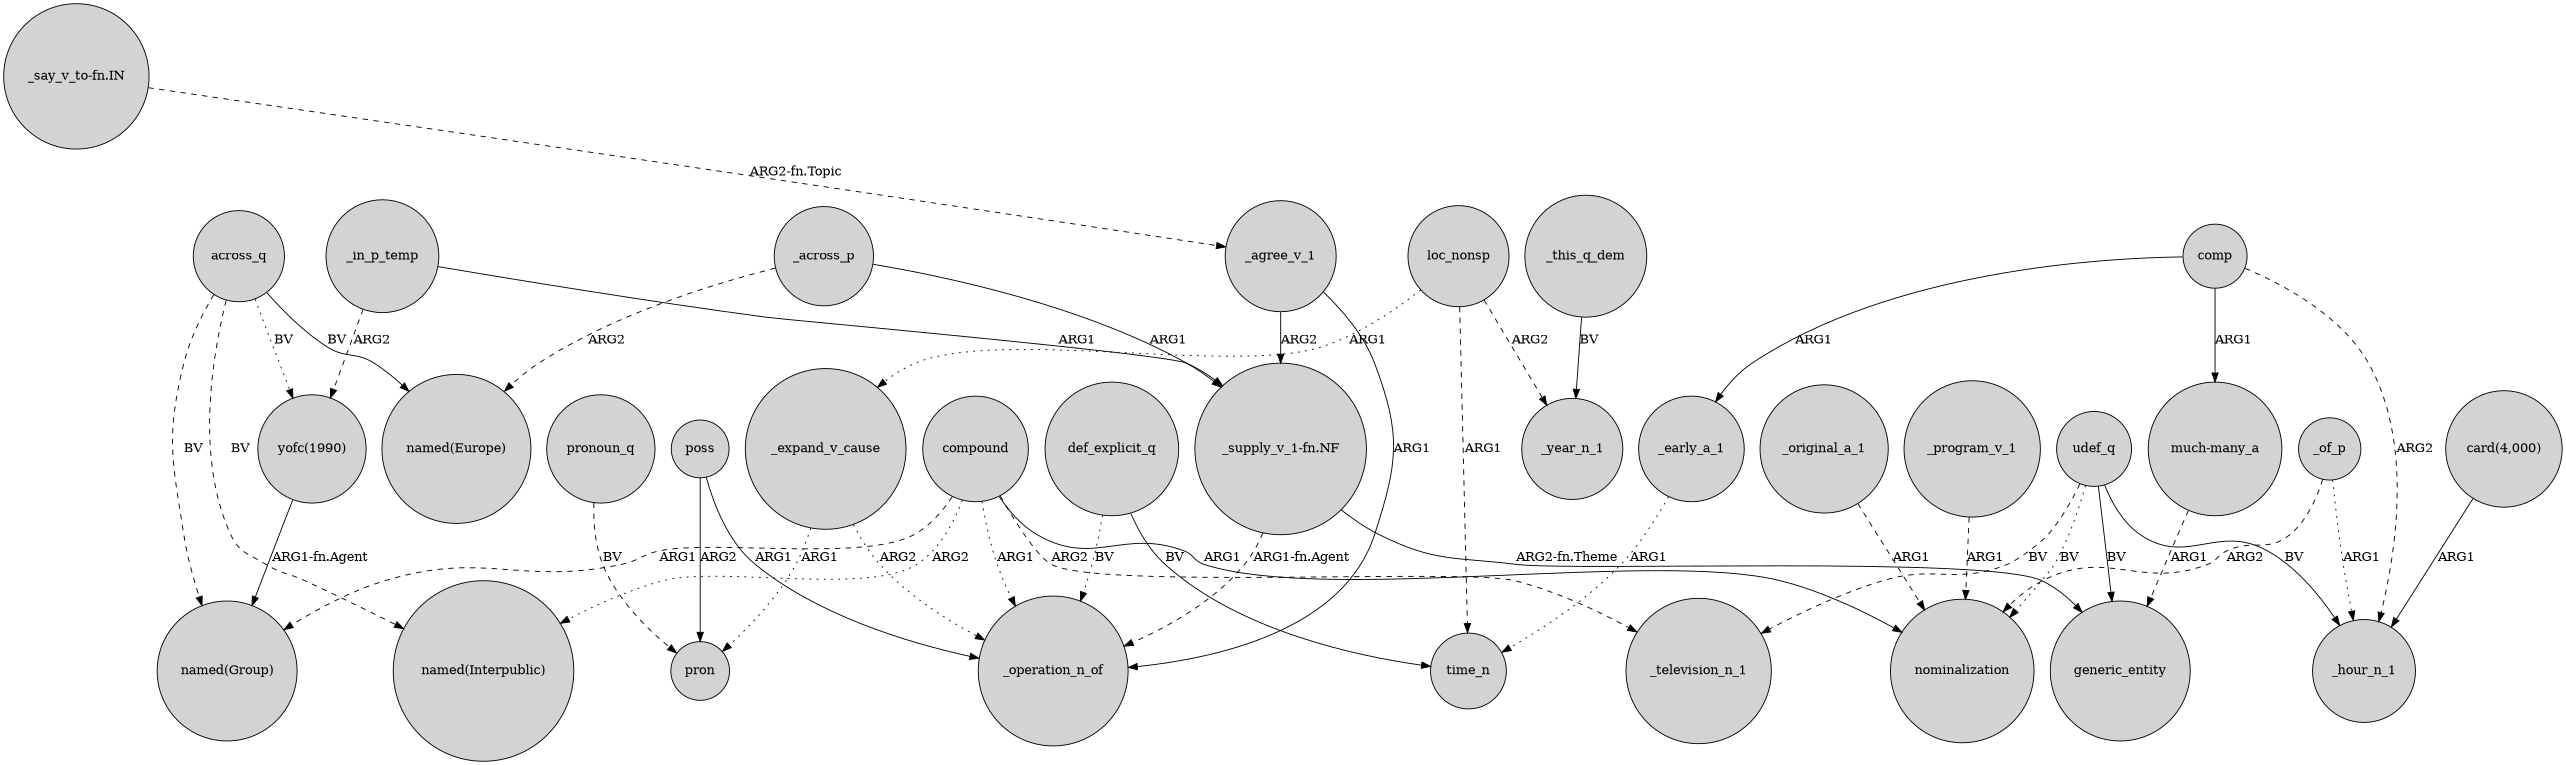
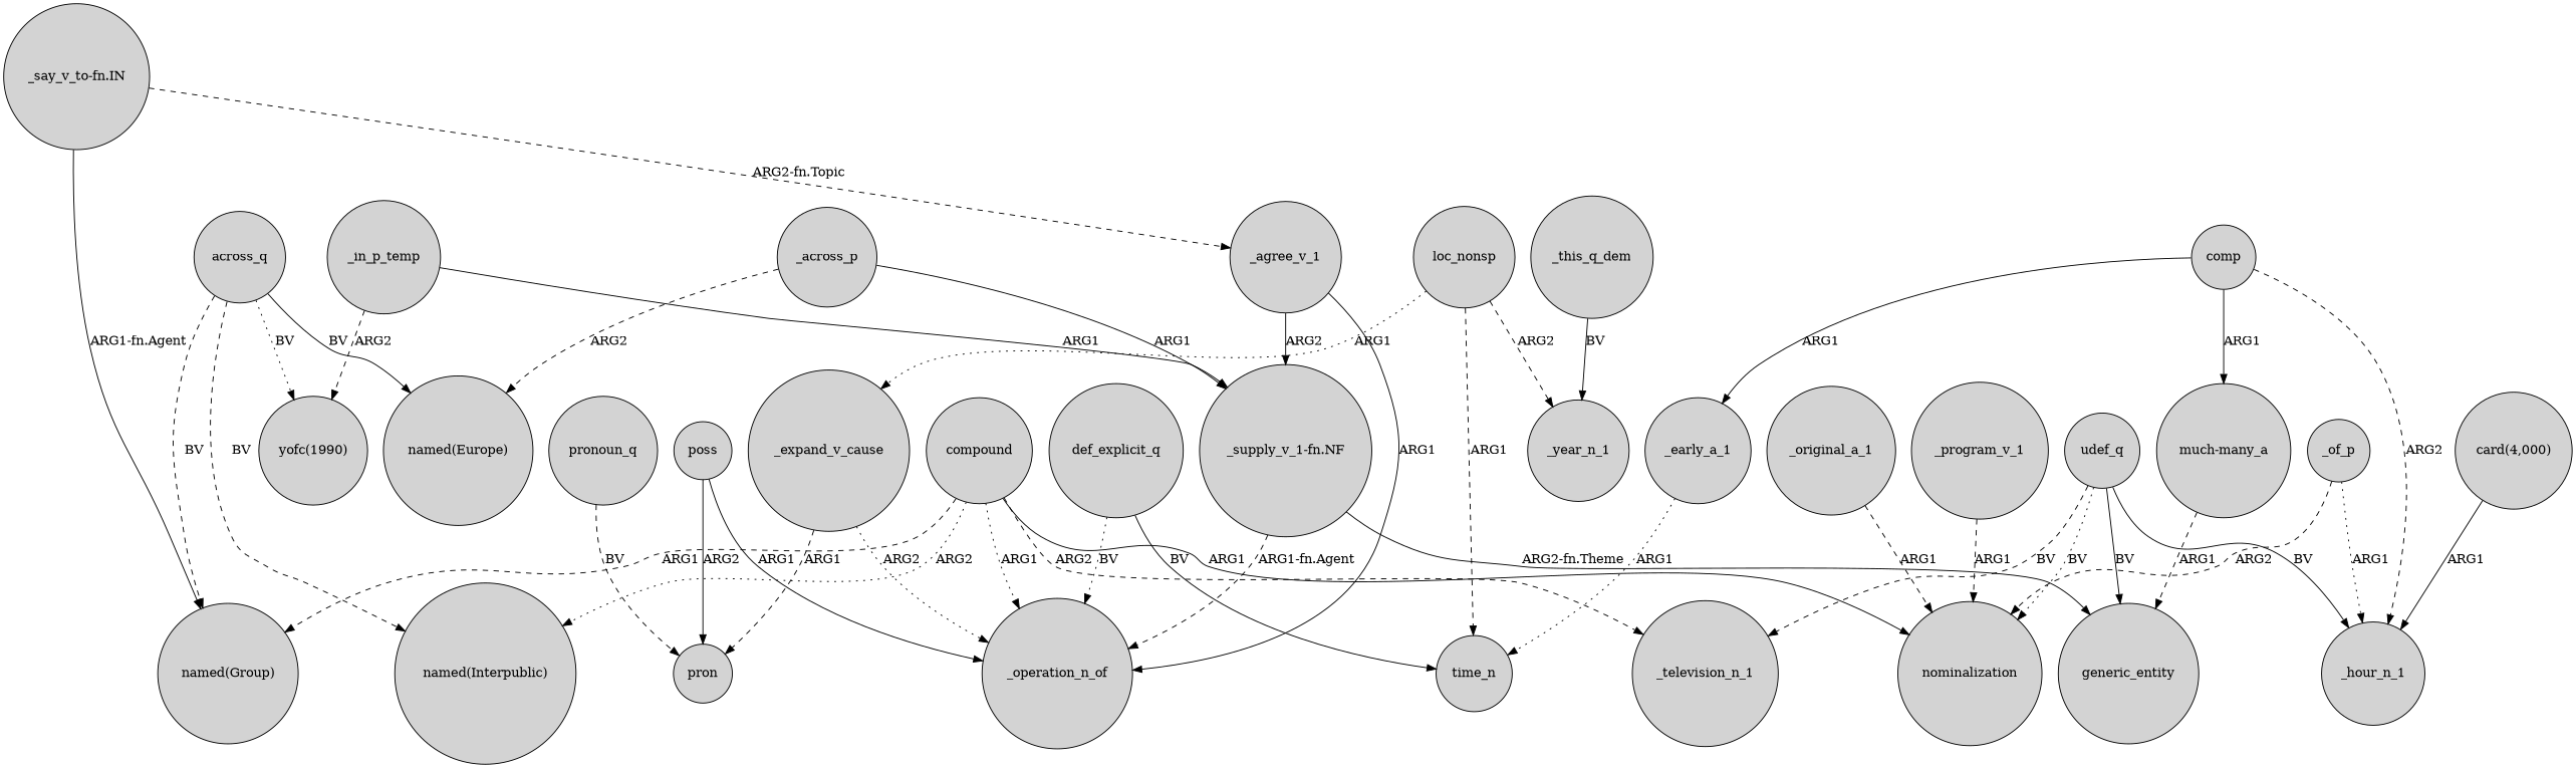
  digraph {
    node [shape=circle style=filled]
    edge [style=dashed]
    n1 [label=across_q]
    "named(Interpublic)"
    "yofc(1990)"
    "named(Group)"
    "named(Europe)"
    compound
    _operation_n_of
    _television_n_1
    nominalization
    _expand_v_cause
    pron
    udef_q
    generic_entity
    _hour_n_1
    poss
    def_explicit_q
    time_n
    "much-many_a"
    _original_a_1
    _program_v_1
    loc_nonsp
    _year_n_1
    _in_p_temp
    "_supply_v_1-fn.NF"
    _across_p
    pronoun_q
    comp
    _early_a_1
    _of_p
    "_say_v_to-fn.IN"
    _agree_v_1
    "card(4,000)"
    _this_q_dem
    n1 -> "named(Interpublic)" [label=BV]
    n1 -> "yofc(1990)" [label=BV style=dotted]
    n1 -> "named(Group)" [label=BV]
    n1 -> "named(Europe)" [label=BV style=solid]
    compound -> "named(Interpublic)" [label=ARG2 style=dotted]
    compound -> "named(Group)" [label=ARG1]
    compound -> _operation_n_of [label=ARG1 style=dotted]
    compound -> _television_n_1 [label=ARG2]
    compound -> nominalization [label=ARG1 style=solid]
    _expand_v_cause -> _operation_n_of [label=ARG2 style=dotted]
-   _expand_v_cause -> pron [label=ARG1 style=dotted]
+   _expand_v_cause -> pron [label=ARG1]
    udef_q -> _television_n_1 [label=BV]
    udef_q -> nominalization [label=BV style=dotted]
    udef_q -> generic_entity [label=BV style=solid]
    udef_q -> _hour_n_1 [label=BV style=solid]
    poss -> _operation_n_of [label=ARG1 style=solid]
    poss -> pron [label=ARG2 style=solid]
    def_explicit_q -> _operation_n_of [label=BV style=dotted]
    def_explicit_q -> time_n [label=BV style=solid]
    "much-many_a" -> generic_entity [label=ARG1]
    _original_a_1 -> nominalization [label=ARG1]
    _program_v_1 -> nominalization [label=ARG1]
    loc_nonsp -> _expand_v_cause [label=ARG1 style=dotted]
    loc_nonsp -> time_n [label=ARG1]
    loc_nonsp -> _year_n_1 [label=ARG2]
    _in_p_temp -> "yofc(1990)" [label=ARG2]
    _in_p_temp -> "_supply_v_1-fn.NF" [label=ARG1 style=solid]
    "_supply_v_1-fn.NF" -> _operation_n_of [label="ARG1-fn.Agent"]
    "_supply_v_1-fn.NF" -> generic_entity [label="ARG2-fn.Theme" style=solid]
    _across_p -> "named(Europe)" [label=ARG2]
    _across_p -> "_supply_v_1-fn.NF" [label=ARG1 style=solid]
    pronoun_q -> pron [label=BV]
    comp -> _hour_n_1 [label=ARG2]
    comp -> "much-many_a" [label=ARG1 style=solid]
    comp -> _early_a_1 [label=ARG1 style=solid]
    _early_a_1 -> time_n [label=ARG1 style=dotted]
    _of_p -> nominalization [label=ARG2]
    _of_p -> _hour_n_1 [label=ARG1 style=dotted]
-   "yofc(1990)" -> "named(Group)" [label="ARG1-fn.Agent" style=solid]
+   "_say_v_to-fn.IN" -> "named(Group)" [label="ARG1-fn.Agent" style=solid]
    "_say_v_to-fn.IN" -> _agree_v_1 [label="ARG2-fn.Topic"]
    _agree_v_1 -> _operation_n_of [label=ARG1 style=solid]
    _agree_v_1 -> "_supply_v_1-fn.NF" [label=ARG2 style=solid]
    "card(4,000)" -> _hour_n_1 [label=ARG1 style=solid]
    _this_q_dem -> _year_n_1 [label=BV style=solid]
  }
